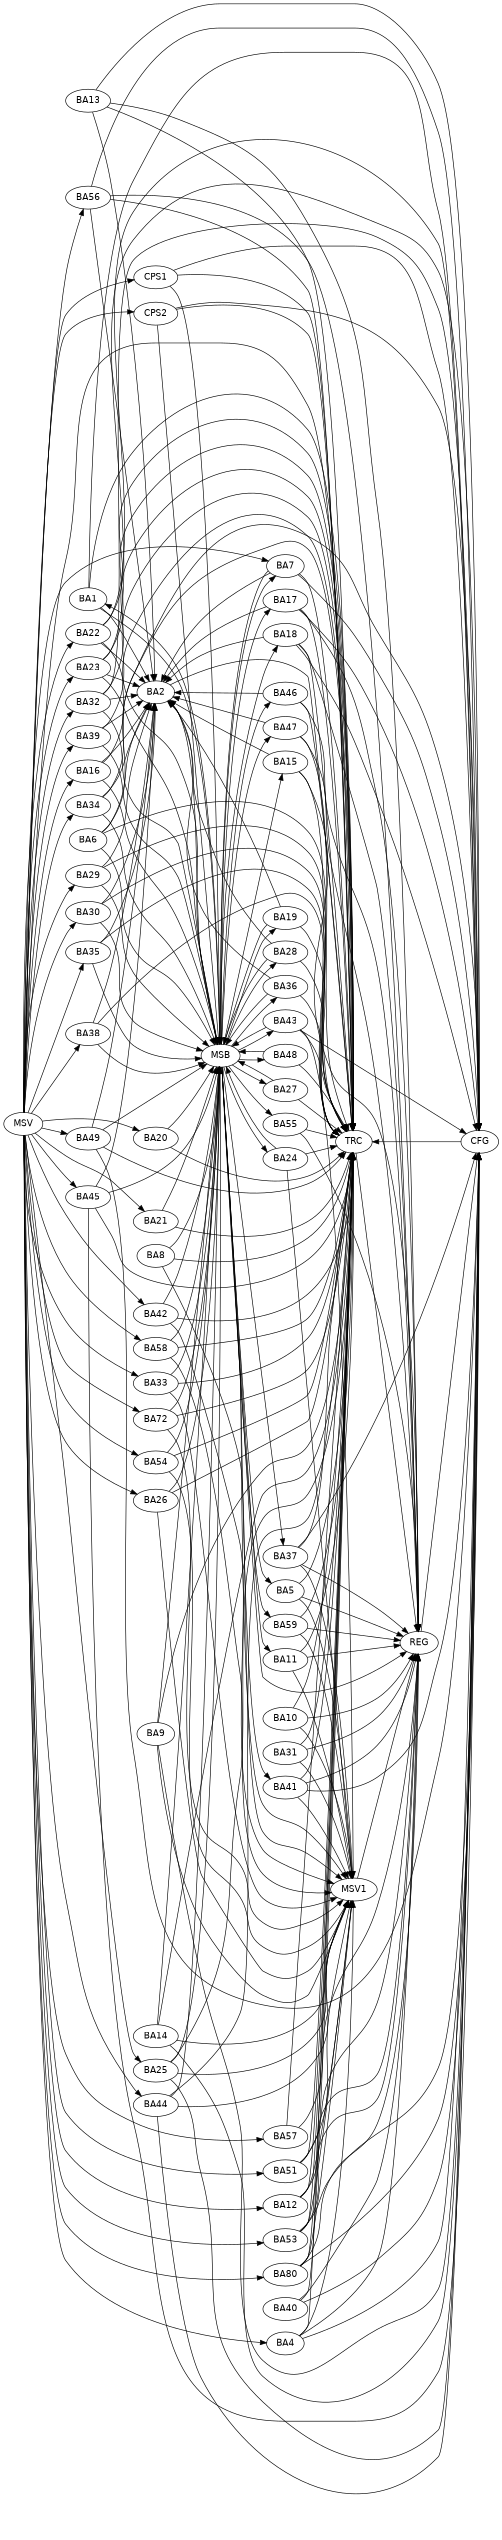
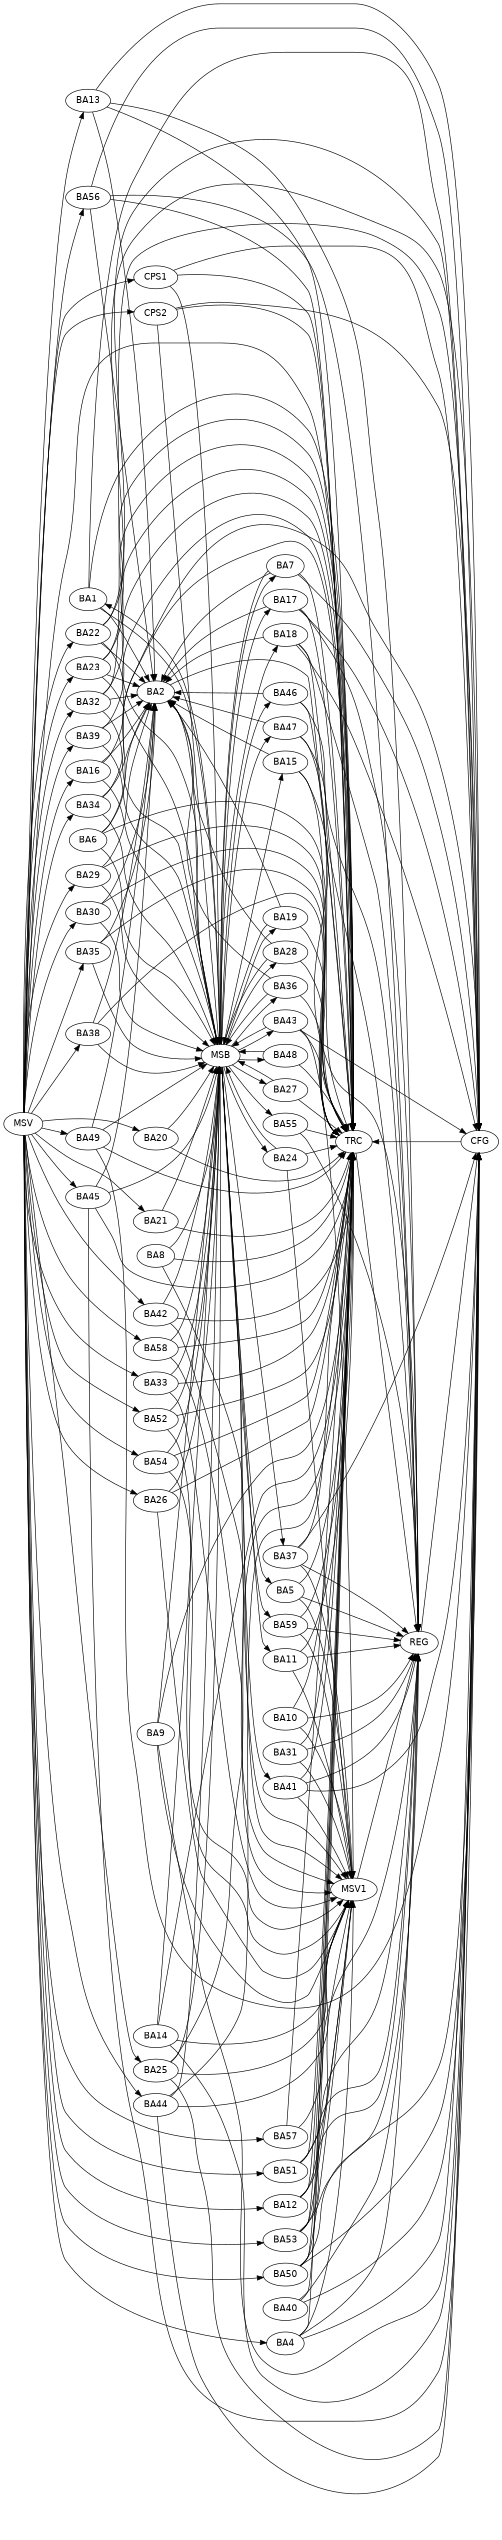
  strict digraph {
    fontname="DejaVu Sans"
    rankdir=LR
    node [fontname="DejaVu Sans"]
    edge [fontname="DejaVu Sans"]
    n1 [label=BA1]
    n2 [label=BA2]
    n3 [label=MSB]
    n4 [label=CFG]
    n5 [label=TRC]
    n6 [label=REG]
    n7 [label=MSV1]
    n8 [label=BA5]
    n9 [label=BA7]
    n10 [label=BA11]
    n11 [label=BA15]
    n12 [label=BA17]
    n13 [label=BA18]
    n14 [label=BA19]
    n15 [label=BA24]
    n16 [label=BA27]
    n17 [label=BA28]
    n18 [label=BA36]
    n19 [label=BA37]
    n20 [label=BA41]
    n21 [label=BA43]
    n22 [label=BA46]
    n23 [label=BA47]
    n24 [label=BA48]
    n25 [label=BA55]
    n26 [label=BA59]
    n27 [label=BA4]
    n28 [label=BA6]
    n29 [label=BA8]
    n30 [label=BA9]
    n31 [label=BA10]
    n32 [label=BA12]
    n33 [label=BA13]
    n34 [label=BA14]
    n35 [label=BA16]
    n36 [label=BA20]
    n37 [label=BA21]
    n38 [label=BA22]
    n39 [label=BA23]
    n40 [label=BA25]
    n41 [label=BA26]
    n42 [label=BA29]
    n43 [label=BA30]
    n44 [label=BA31]
    n45 [label=BA32]
    n46 [label=BA33]
    n47 [label=BA34]
    n48 [label=BA35]
    n49 [label=BA38]
    n50 [label=BA39]
    n51 [label=BA40]
    n52 [label=BA42]
    n53 [label=BA44]
    n54 [label=BA45]
    n55 [label=BA49]
-   n56 [label=BA80]
+   n56 [label=BA50]
    n57 [label=BA51]
-   n58 [label=BA72]
+   n58 [label=BA52]
    n59 [label=BA53]
    n60 [label=BA54]
    n61 [label=BA56]
    n62 [label=BA57]
    n63 [label=BA58]
    n64 [label=CPS1]
    n65 [label=CPS2]
    n66 [label=MSV]
    n1 -> n2
    n1 -> n3
    n1 -> n4
    n1 -> n5
    n2 -> n3
    n2 -> n5
    n3 -> n1
-   n3 -> n6
    n3 -> n7
    n3 -> n8
    n3 -> n9
    n3 -> n10
    n3 -> n11
    n3 -> n12
    n3 -> n13
    n3 -> n14
    n3 -> n15
    n3 -> n16
    n3 -> n17
    n3 -> n18
    n3 -> n19
    n3 -> n20
    n3 -> n21
    n3 -> n22
    n3 -> n23
    n3 -> n24
    n3 -> n25
    n3 -> n26
    n4 -> n5
    n5 -> n6
    n6 -> n4
    n7 -> n6
    n8 -> n5
    n8 -> n6
    n8 -> n7
    n9 -> n2
    n9 -> n3
    n9 -> n4
    n9 -> n5
    n10 -> n5
    n10 -> n6
    n10 -> n7
    n11 -> n2
    n11 -> n5
    n11 -> n6
    n12 -> n2
    n12 -> n4
    n12 -> n5
    n12 -> n6
    n13 -> n2
    n13 -> n4
    n13 -> n5
    n13 -> n6
    n14 -> n2
    n14 -> n3
    n14 -> n5
    n15 -> n3
    n15 -> n5
    n15 -> n7
    n16 -> n3
    n16 -> n5
    n17 -> n2
    n17 -> n3
    n17 -> n5
    n18 -> n2
    n18 -> n3
    n18 -> n5
    n19 -> n4
    n19 -> n5
    n19 -> n6
    n19 -> n7
    n20 -> n4
    n20 -> n5
    n20 -> n6
    n20 -> n7
    n21 -> n3
    n21 -> n4
    n21 -> n5
    n21 -> n7
    n22 -> n2
    n22 -> n5
    n22 -> n6
    n23 -> n2
    n23 -> n5
    n23 -> n6
    n24 -> n3
    n24 -> n5
    n25 -> n5
    n25 -> n6
    n26 -> n5
    n26 -> n6
    n26 -> n7
    n27 -> n4
    n27 -> n5
    n27 -> n6
    n27 -> n7
    n28 -> n2
    n28 -> n3
    n28 -> n4
    n28 -> n5
    n29 -> n3
    n29 -> n5
    n29 -> n7
    n30 -> n3
    n30 -> n4
    n30 -> n5
    n30 -> n7
    n31 -> n5
    n31 -> n6
    n31 -> n7
    n32 -> n5
    n32 -> n6
    n32 -> n7
    n33 -> n2
    n33 -> n4
    n33 -> n5
    n33 -> n6
    n34 -> n3
    n34 -> n4
    n34 -> n5
    n34 -> n7
    n35 -> n2
    n35 -> n3
    n35 -> n5
    n36 -> n3
    n36 -> n5
    n37 -> n3
    n37 -> n5
    n38 -> n2
    n38 -> n3
    n38 -> n4
    n38 -> n5
    n39 -> n2
    n39 -> n3
    n39 -> n4
    n39 -> n5
    n40 -> n3
    n40 -> n4
    n40 -> n5
    n40 -> n7
    n41 -> n3
    n41 -> n5
    n41 -> n7
    n42 -> n2
    n42 -> n3
    n42 -> n5
    n43 -> n2
    n43 -> n3
    n43 -> n5
    n44 -> n5
    n44 -> n6
    n44 -> n7
    n45 -> n2
    n45 -> n3
    n45 -> n4
    n45 -> n5
    n46 -> n3
    n46 -> n5
    n46 -> n7
    n47 -> n2
    n47 -> n3
    n47 -> n5
    n48 -> n2
    n48 -> n3
    n48 -> n5
    n49 -> n2
    n49 -> n3
    n49 -> n5
    n50 -> n2
    n50 -> n3
    n50 -> n5
    n51 -> n4
    n51 -> n5
    n51 -> n6
    n52 -> n3
    n52 -> n5
    n52 -> n7
    n53 -> n3
    n53 -> n4
    n53 -> n5
    n53 -> n7
    n54 -> n2
    n54 -> n3
    n54 -> n4
    n54 -> n5
    n55 -> n2
    n55 -> n3
    n55 -> n4
    n55 -> n5
    n56 -> n4
    n56 -> n5
    n56 -> n6
    n56 -> n7
    n57 -> n5
    n57 -> n6
    n57 -> n7
    n58 -> n3
    n58 -> n5
    n58 -> n7
    n59 -> n4
    n59 -> n5
    n59 -> n6
    n59 -> n7
    n60 -> n3
    n60 -> n5
    n60 -> n7
    n61 -> n2
    n61 -> n4
    n61 -> n5
    n61 -> n6
    n62 -> n5
    n62 -> n6
    n63 -> n3
    n63 -> n5
    n63 -> n7
    n64 -> n3
    n64 -> n4
    n64 -> n5
    n65 -> n3
    n65 -> n4
    n65 -> n5
    n66 -> n5
    n66 -> n27
    n66 -> n32
-   n66 -> n9
+   n66 -> n33
    n66 -> n35
    n66 -> n36
    n66 -> n37
    n66 -> n38
    n66 -> n39
    n66 -> n40
    n66 -> n41
    n66 -> n42
    n66 -> n43
    n66 -> n45
    n66 -> n46
    n66 -> n47
    n66 -> n48
    n66 -> n49
    n66 -> n50
    n66 -> n52
    n66 -> n53
    n66 -> n54
    n66 -> n55
    n66 -> n56
    n66 -> n57
    n66 -> n58
    n66 -> n59
    n66 -> n60
    n66 -> n61
    n66 -> n62
    n66 -> n63
    n66 -> n64
    n66 -> n65
  }
